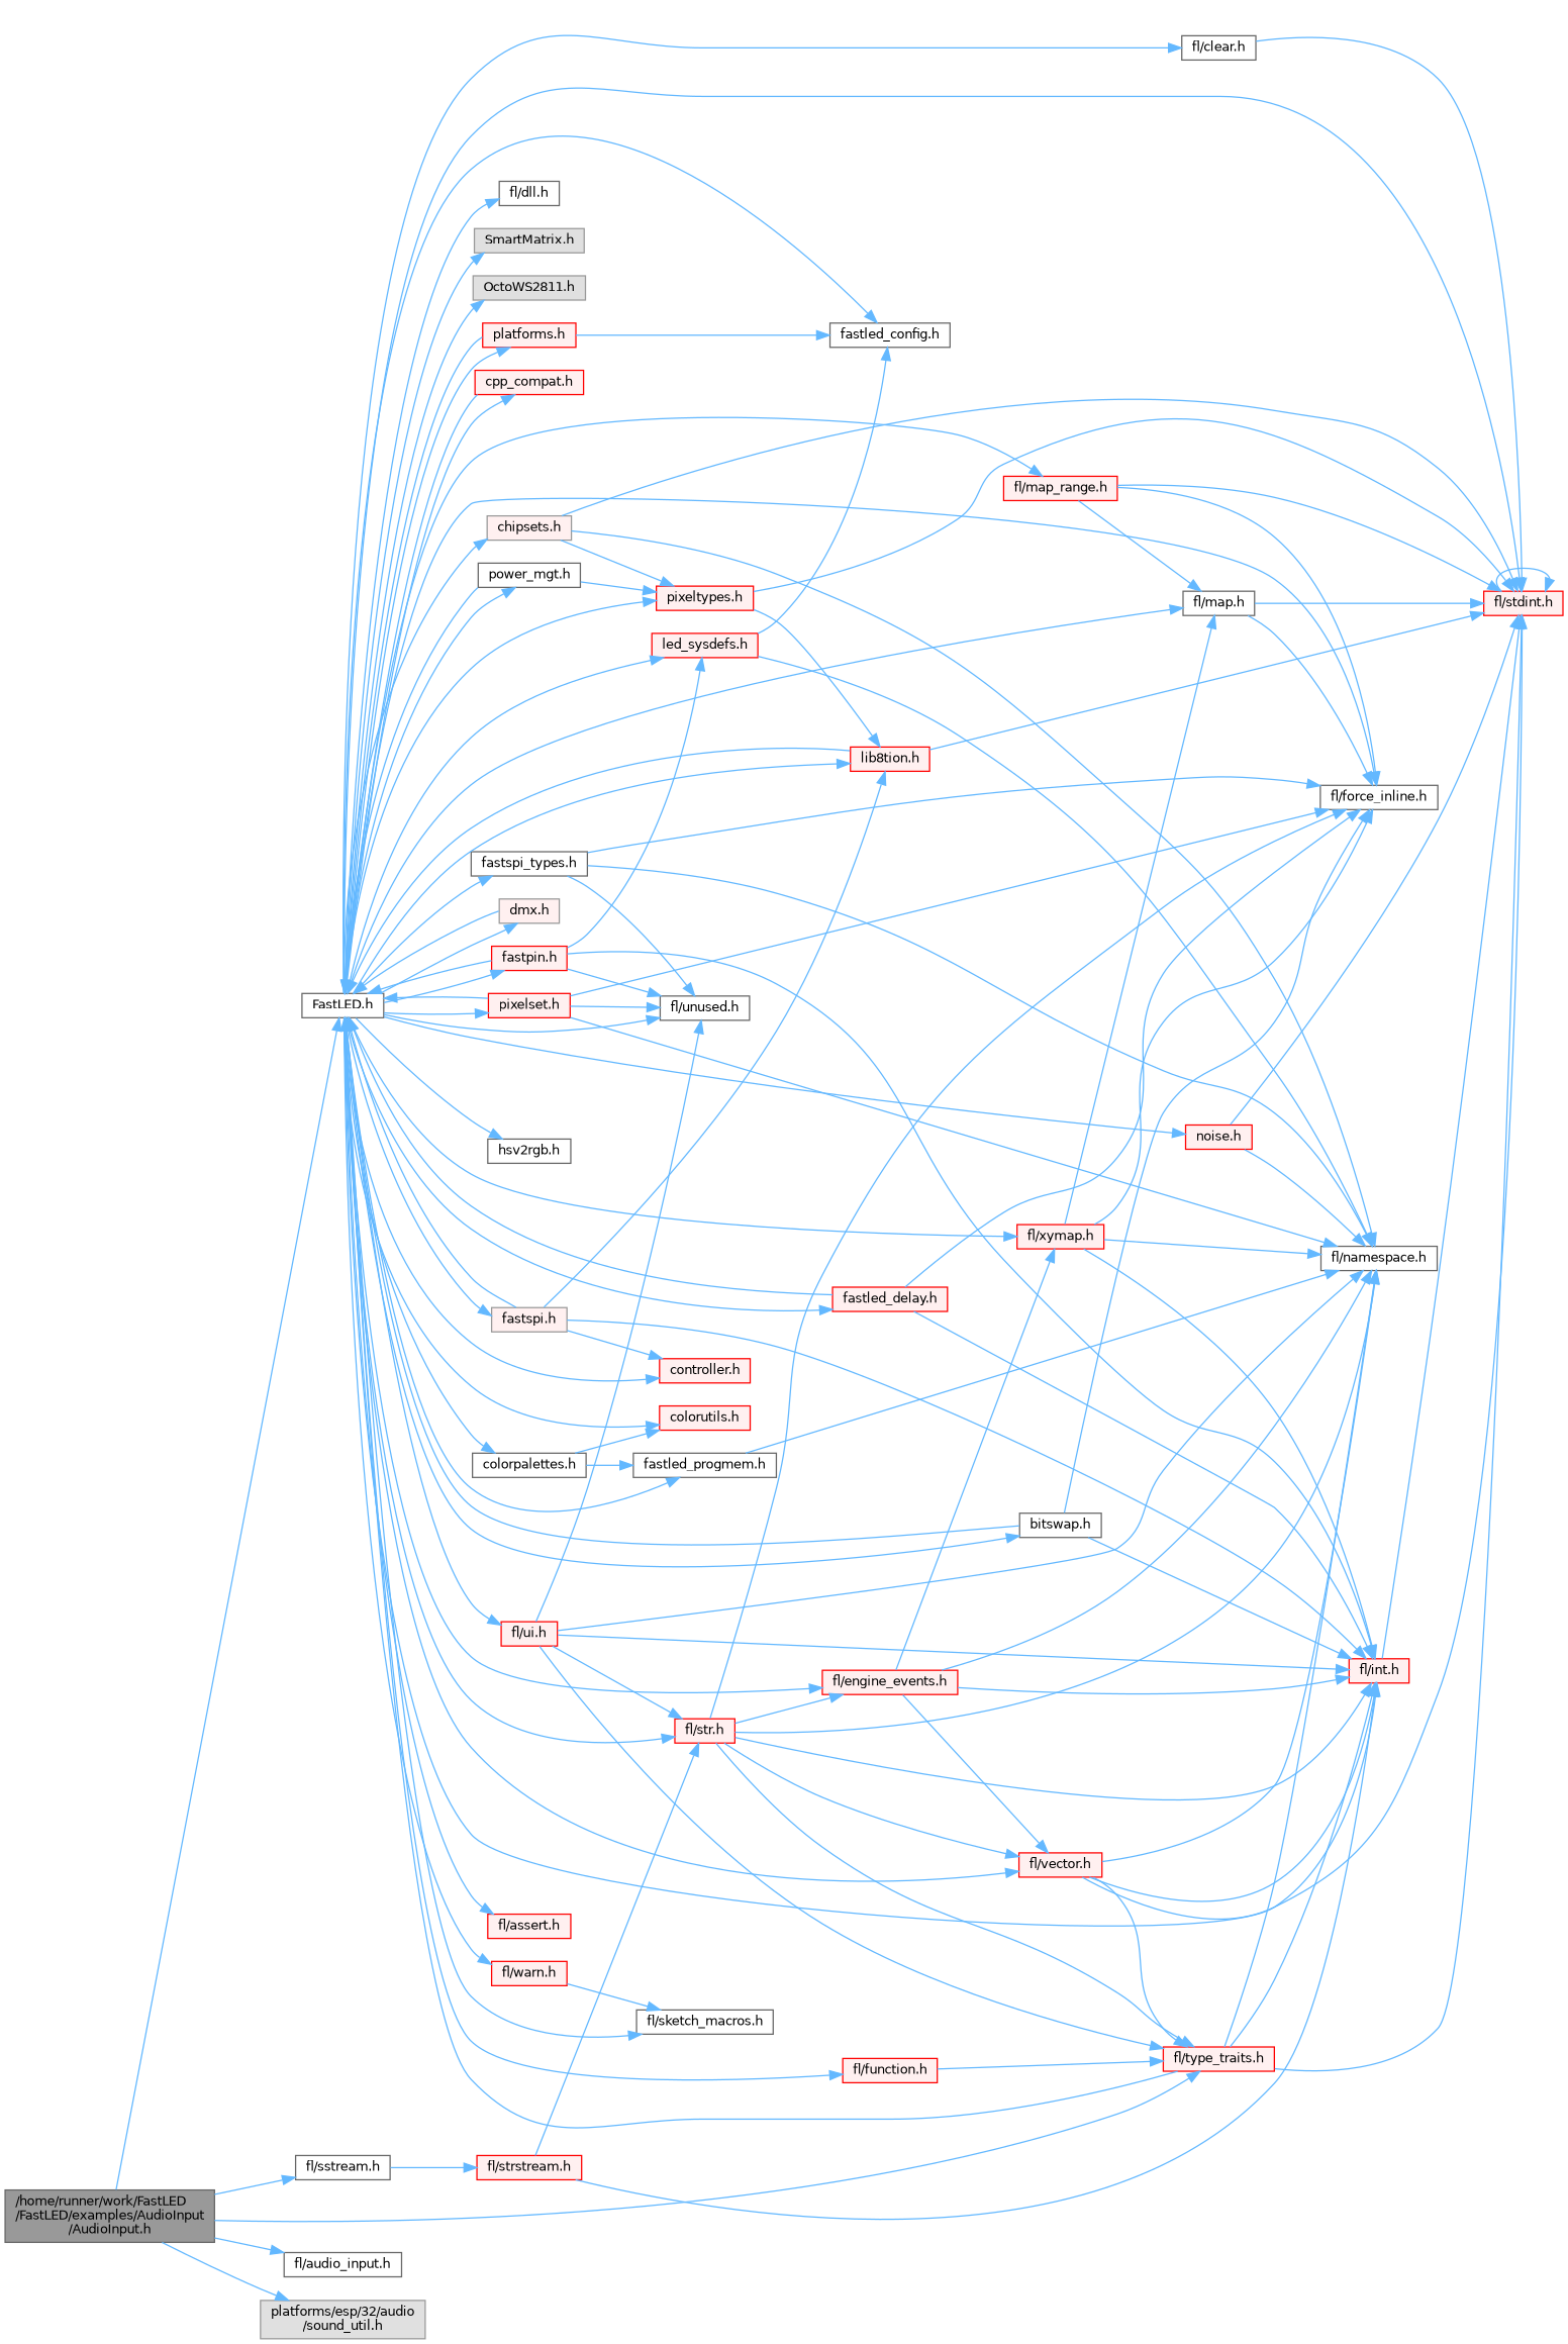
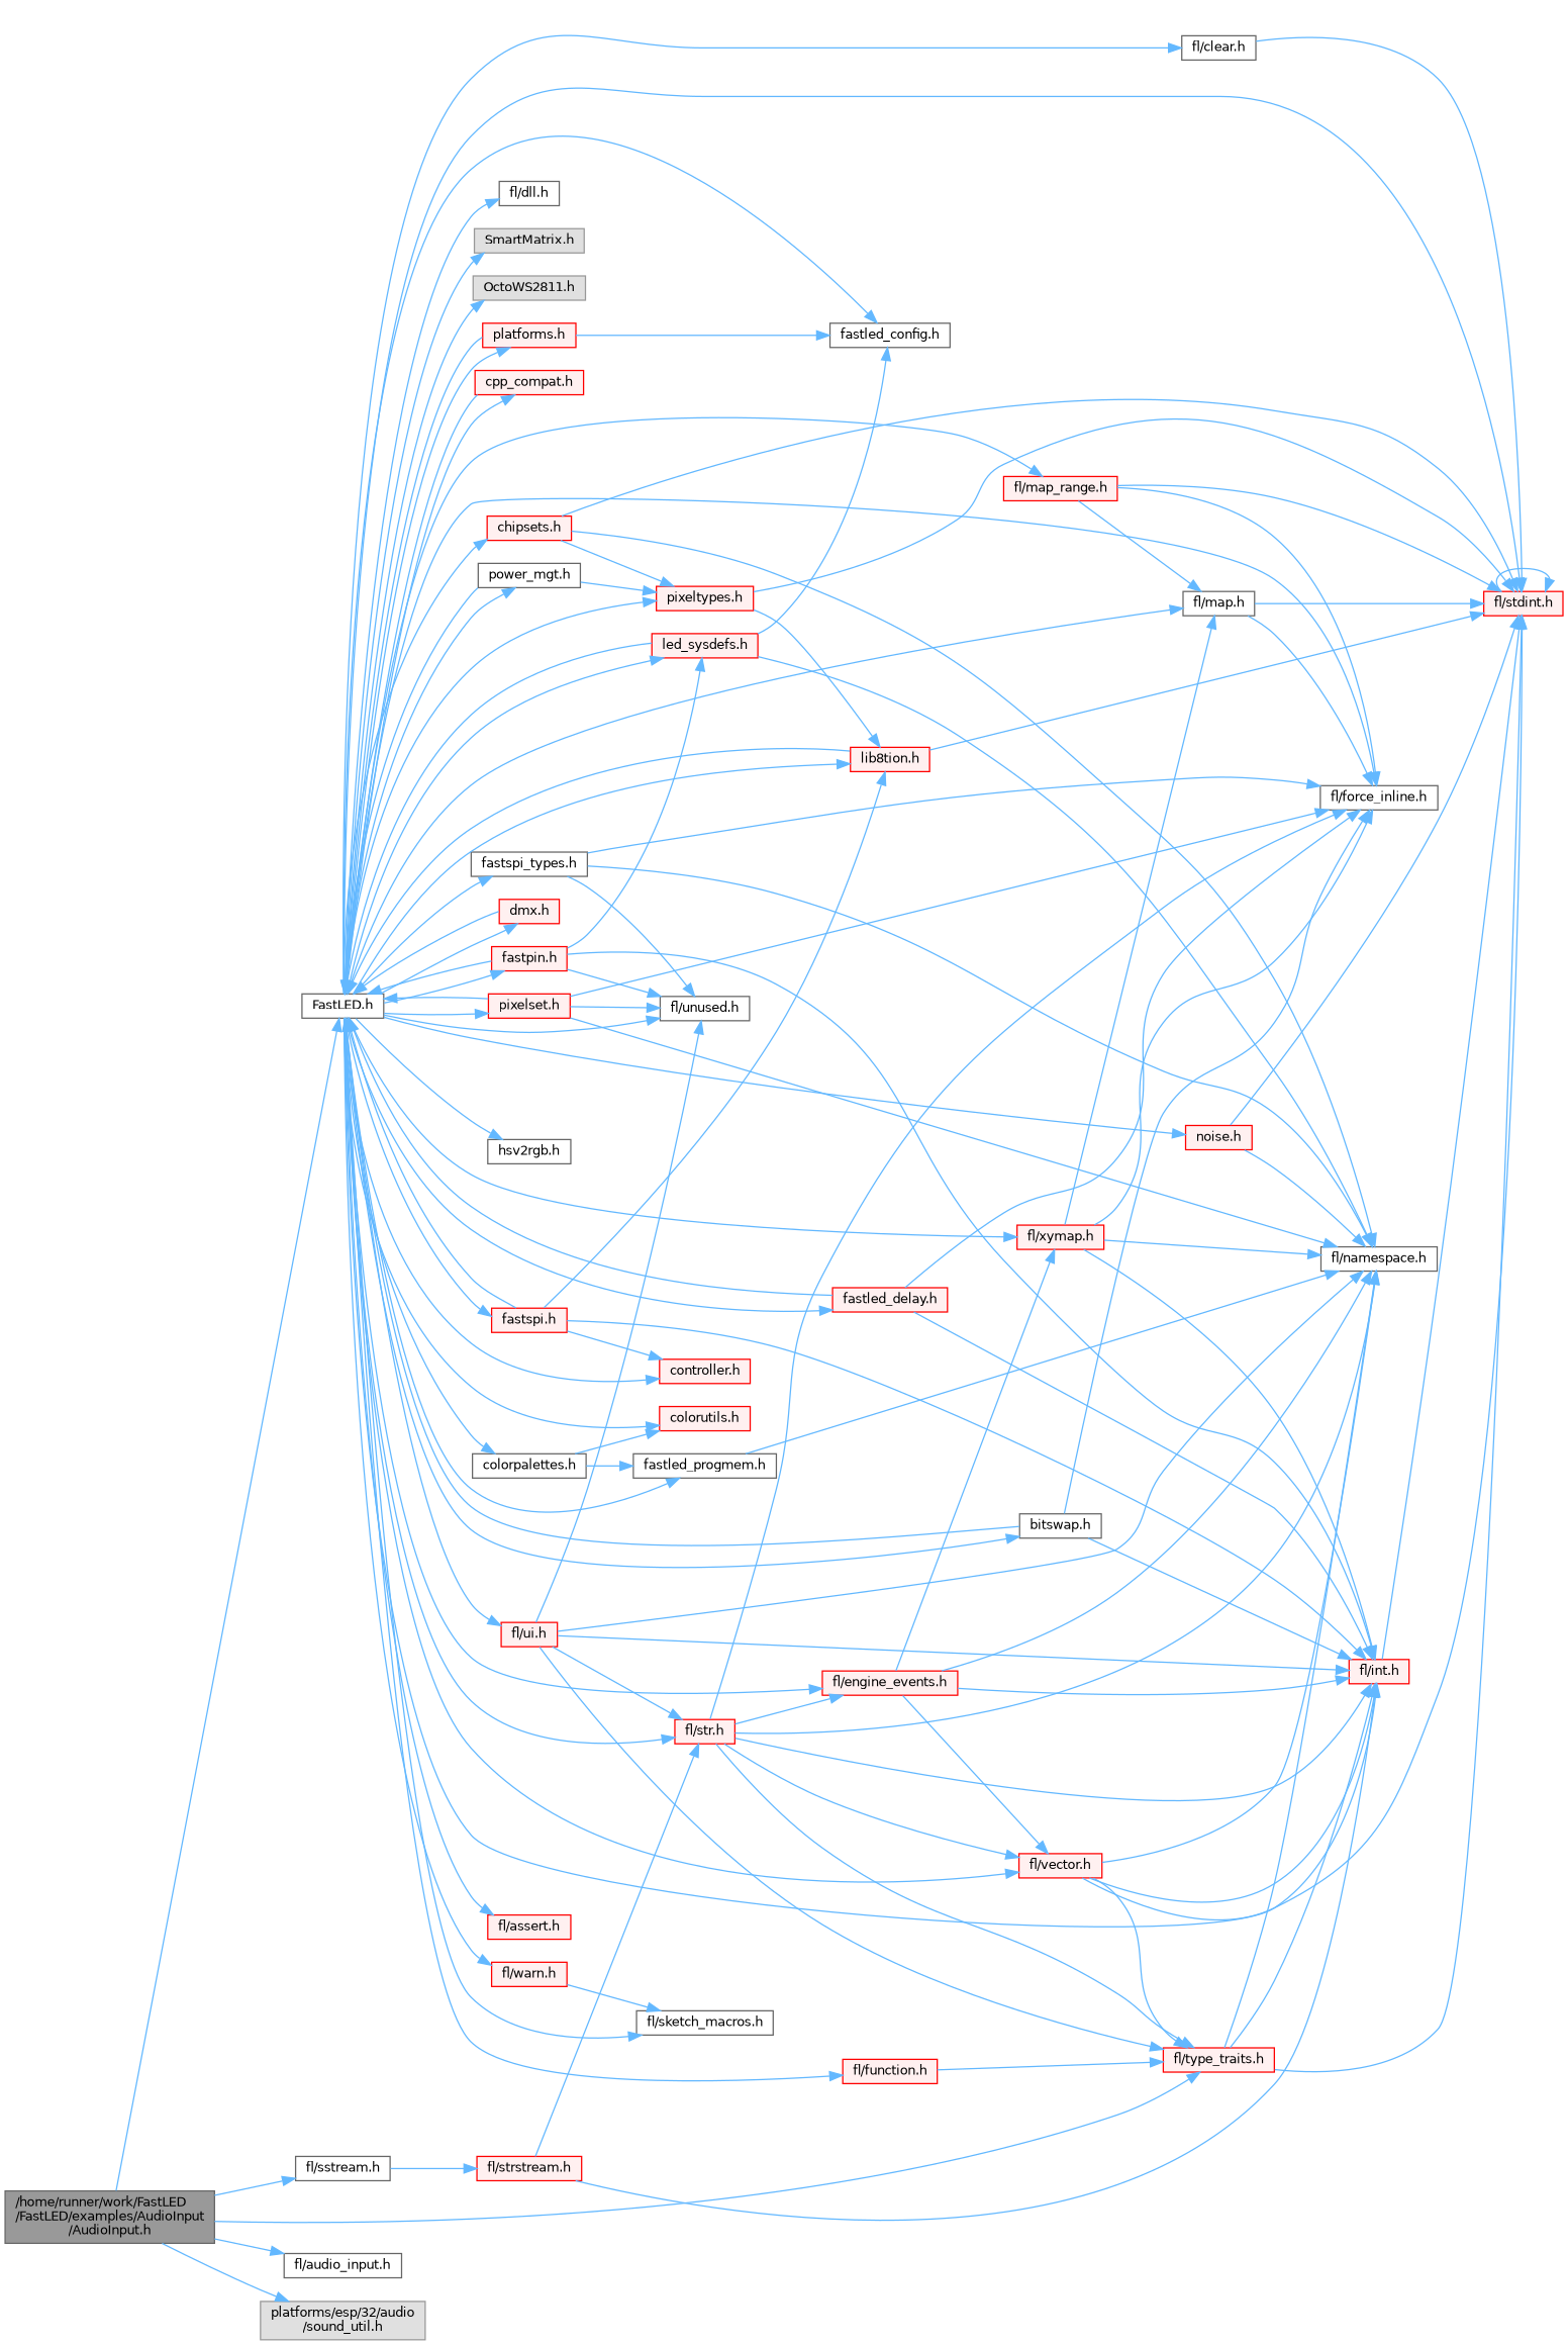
  digraph {
    rankdir=LR
    node [color=red fillcolor="#FFF0F0" fontname=Helvetica fontsize=10 shape=box style=filled]
    edge [color=steelblue1 fontname=Helvetica fontsize=10 labelfontname=Helvetica labelfontsize=10 style=solid]
    n1 [color=gray40 fillcolor=grey60 fontcolor=black height=0.2 label="/home/runner/work/FastLED\l/FastLED/examples/AudioInput\l/AudioInput.h" width=0.4]
    n2 [color=grey40 fillcolor=white height=0.2 label="FastLED.h" width=0.4]
    n3 [height=0.2 label="fl/type_traits.h" width=0.4]
    n4 [color=grey40 fillcolor=white height=0.2 label="fl/sstream.h" width=0.4]
    n5 [color=grey40 fillcolor=white height=0.2 label="fl/audio_input.h" width=0.4]
    n6 [color=grey60 fillcolor="#E0E0E0" height=0.2 label="platforms/esp/32/audio\l/sound_util.h" width=0.4]
    n7 [height=0.2 label="fl/stdint.h" width=0.4]
    n8 [color=grey40 fillcolor=white height=0.2 label="fl/dll.h" width=0.4]
    n9 [color=grey60 fillcolor="#E0E0E0" height=0.2 label="SmartMatrix.h" width=0.4]
    n10 [color=grey60 fillcolor="#E0E0E0" height=0.2 label="OctoWS2811.h" width=0.4]
    n11 [color=grey40 fillcolor=white height=0.2 label="fl/force_inline.h" width=0.4]
    n12 [height=0.2 label="cpp_compat.h" width=0.4]
    n13 [color=grey40 fillcolor=white height=0.2 label="fastled_config.h" width=0.4]
    n14 [height=0.2 label="led_sysdefs.h" width=0.4]
    n15 [height=0.2 label="fastled_delay.h" width=0.4]
    n16 [height=0.2 label="fl/int.h" width=0.4]
    n17 [color=grey40 fillcolor=white height=0.2 label="bitswap.h" width=0.4]
    n18 [height=0.2 label="controller.h" width=0.4]
    n19 [height=0.2 label="fastpin.h" width=0.4]
    n20 [color=grey40 fillcolor=white height=0.2 label="fl/unused.h" width=0.4]
    n21 [color=grey40 fillcolor=white height=0.2 label="fastspi_types.h" width=0.4]
-   n22 [color=grey60 height=0.2 label="dmx.h" width=0.4]
+   n22 [height=0.2 label="dmx.h" width=0.4]
    n23 [height=0.2 label="platforms.h" width=0.4]
    n24 [color=grey40 fillcolor=white height=0.2 label="fastled_progmem.h" width=0.4]
    n25 [height=0.2 label="lib8tion.h" width=0.4]
    n26 [height=0.2 label="pixeltypes.h" width=0.4]
    n27 [color=grey40 fillcolor=white height=0.2 label="hsv2rgb.h" width=0.4]
    n28 [height=0.2 label="colorutils.h" width=0.4]
    n29 [height=0.2 label="pixelset.h" width=0.4]
    n30 [color=grey40 fillcolor=white height=0.2 label="colorpalettes.h" width=0.4]
    n31 [height=0.2 label="noise.h" width=0.4]
    n32 [color=grey40 fillcolor=white height=0.2 label="power_mgt.h" width=0.4]
-   n33 [color=grey60 height=0.2 label="fastspi.h" width=0.4]
-   n34 [color=grey60 height=0.2 label="chipsets.h" width=0.4]
+   n33 [height=0.2 label="fastspi.h" width=0.4]
+   n34 [height=0.2 label="chipsets.h" width=0.4]
    n35 [height=0.2 label="fl/engine_events.h" width=0.4]
    n36 [height=0.2 label="fl/vector.h" width=0.4]
    n37 [height=0.2 label="fl/xymap.h" width=0.4]
    n38 [color=grey40 fillcolor=white height=0.2 label="fl/map.h" width=0.4]
    n39 [height=0.2 label="fl/str.h" width=0.4]
    n40 [height=0.2 label="fl/map_range.h" width=0.4]
    n41 [height=0.2 label="fl/warn.h" width=0.4]
    n42 [color=grey40 fillcolor=white height=0.2 label="fl/sketch_macros.h" width=0.4]
    n43 [height=0.2 label="fl/assert.h" width=0.4]
    n44 [height=0.2 label="fl/function.h" width=0.4]
    n45 [color=grey40 fillcolor=white height=0.2 label="fl/clear.h" width=0.4]
    n46 [height=0.2 label="fl/ui.h" width=0.4]
    n47 [color=grey40 fillcolor=white height=0.2 label="fl/namespace.h" width=0.4]
    n48 [height=0.2 label="fl/strstream.h" width=0.4]
    n1 -> n2
    n1 -> n3
    n1 -> n4
    n1 -> n5
    n1 -> n6
    n2 -> n7
    n2 -> n8
    n2 -> n9
    n2 -> n10
    n2 -> n11
    n2 -> n12
    n2 -> n13
    n2 -> n14
    n2 -> n15
    n2 -> n16
    n2 -> n17
    n2 -> n18
    n2 -> n19
    n2 -> n20
    n2 -> n21
    n2 -> n22
    n2 -> n23
    n2 -> n24
    n2 -> n25
    n2 -> n26
    n2 -> n27
    n2 -> n28
    n2 -> n29
    n2 -> n30
    n2 -> n31
    n2 -> n32
    n2 -> n33
    n2 -> n34
    n2 -> n35
    n2 -> n36
    n2 -> n37
    n2 -> n38
    n2 -> n39
    n2 -> n40
    n2 -> n41
    n2 -> n42
    n2 -> n43
    n2 -> n44
    n2 -> n45
    n2 -> n46
    n3 -> n7
    n3 -> n16
    n3 -> n47
    n4 -> n48
    n7 -> n7
    n12 -> n2
-   n3 -> n2
+   n14 -> n2
    n14 -> n13
    n14 -> n47
    n15 -> n2
    n15 -> n11
    n15 -> n16
    n16 -> n7
    n17 -> n2
    n17 -> n11
    n17 -> n16
    n19 -> n2
    n19 -> n14
    n19 -> n16
    n19 -> n20
    n21 -> n11
    n21 -> n20
    n21 -> n47
    n22 -> n2
    n23 -> n2
    n23 -> n13
    n24 -> n47
    n25 -> n2
    n25 -> n7
    n26 -> n7
    n26 -> n25
    n29 -> n2
    n29 -> n11
    n29 -> n20
    n29 -> n47
    n30 -> n24
    n30 -> n28
    n31 -> n7
    n31 -> n47
    n32 -> n2
    n32 -> n26
    n33 -> n2
    n33 -> n16
    n33 -> n18
    n33 -> n25
    n34 -> n7
    n34 -> n26
    n34 -> n47
    n35 -> n16
    n35 -> n36
    n35 -> n37
    n35 -> n47
    n36 -> n3
    n36 -> n7
    n36 -> n16
    n36 -> n47
    n37 -> n11
    n37 -> n16
    n37 -> n38
    n37 -> n47
    n38 -> n7
    n38 -> n11
    n39 -> n3
    n39 -> n11
    n39 -> n16
    n39 -> n35
    n39 -> n36
    n39 -> n47
    n40 -> n7
    n40 -> n11
    n40 -> n38
    n41 -> n42
    n44 -> n3
    n45 -> n7
    n46 -> n3
    n46 -> n16
    n46 -> n20
    n46 -> n39
    n46 -> n47
    n48 -> n16
    n48 -> n39
  }
